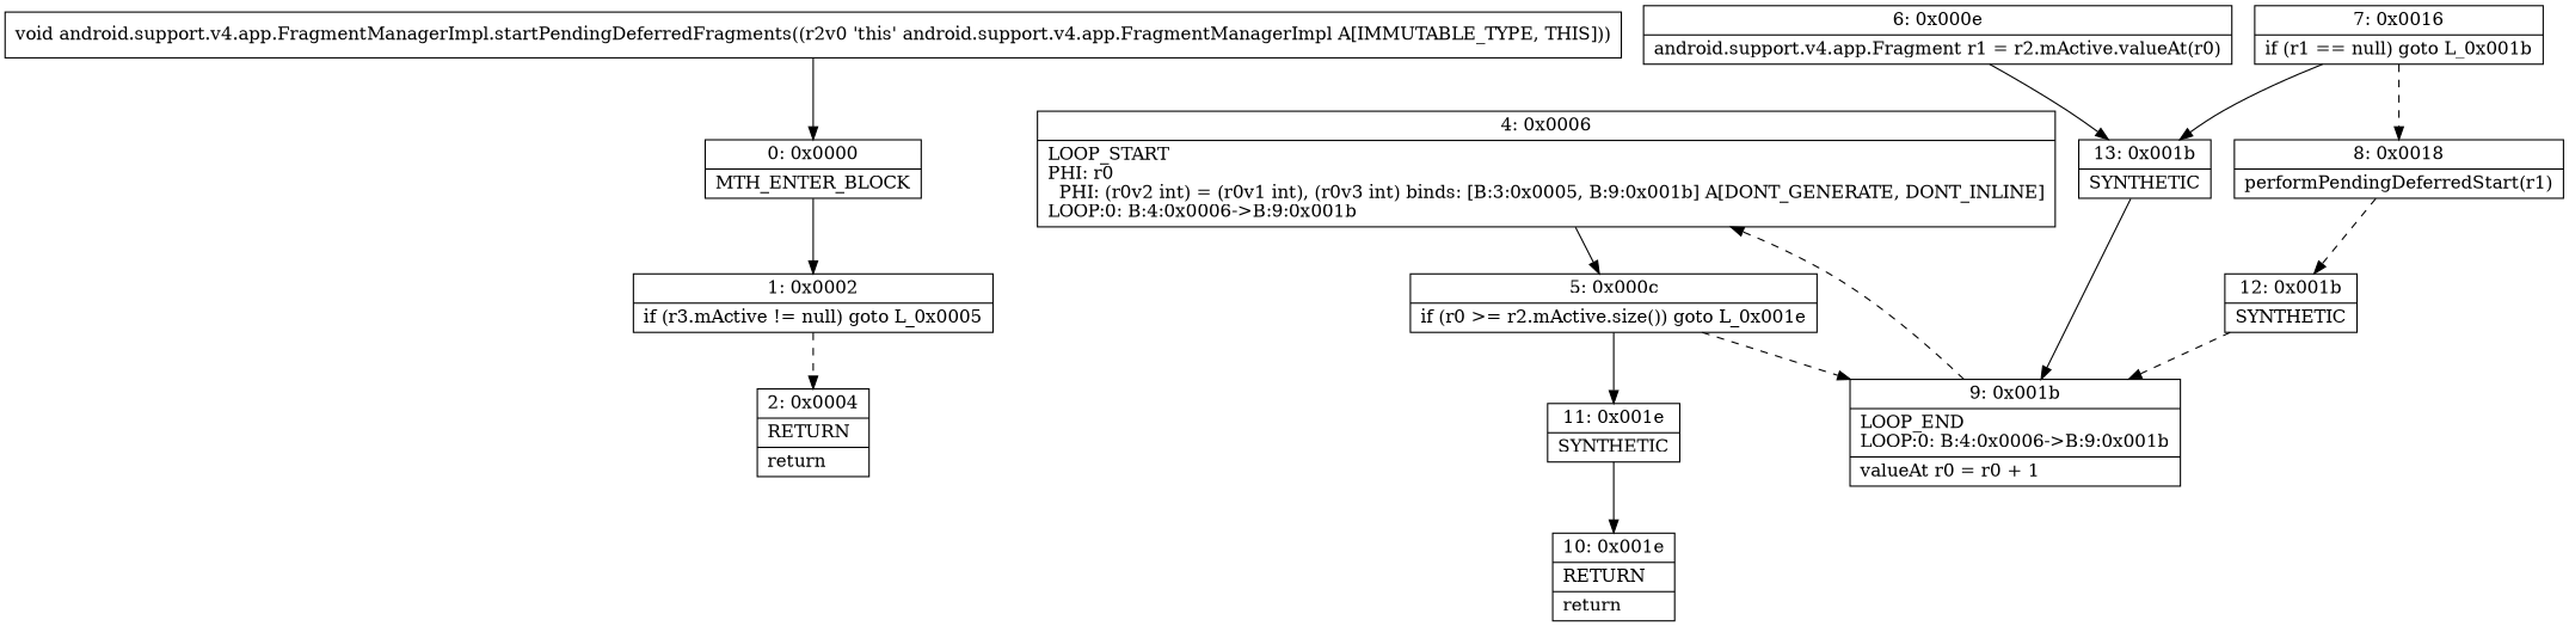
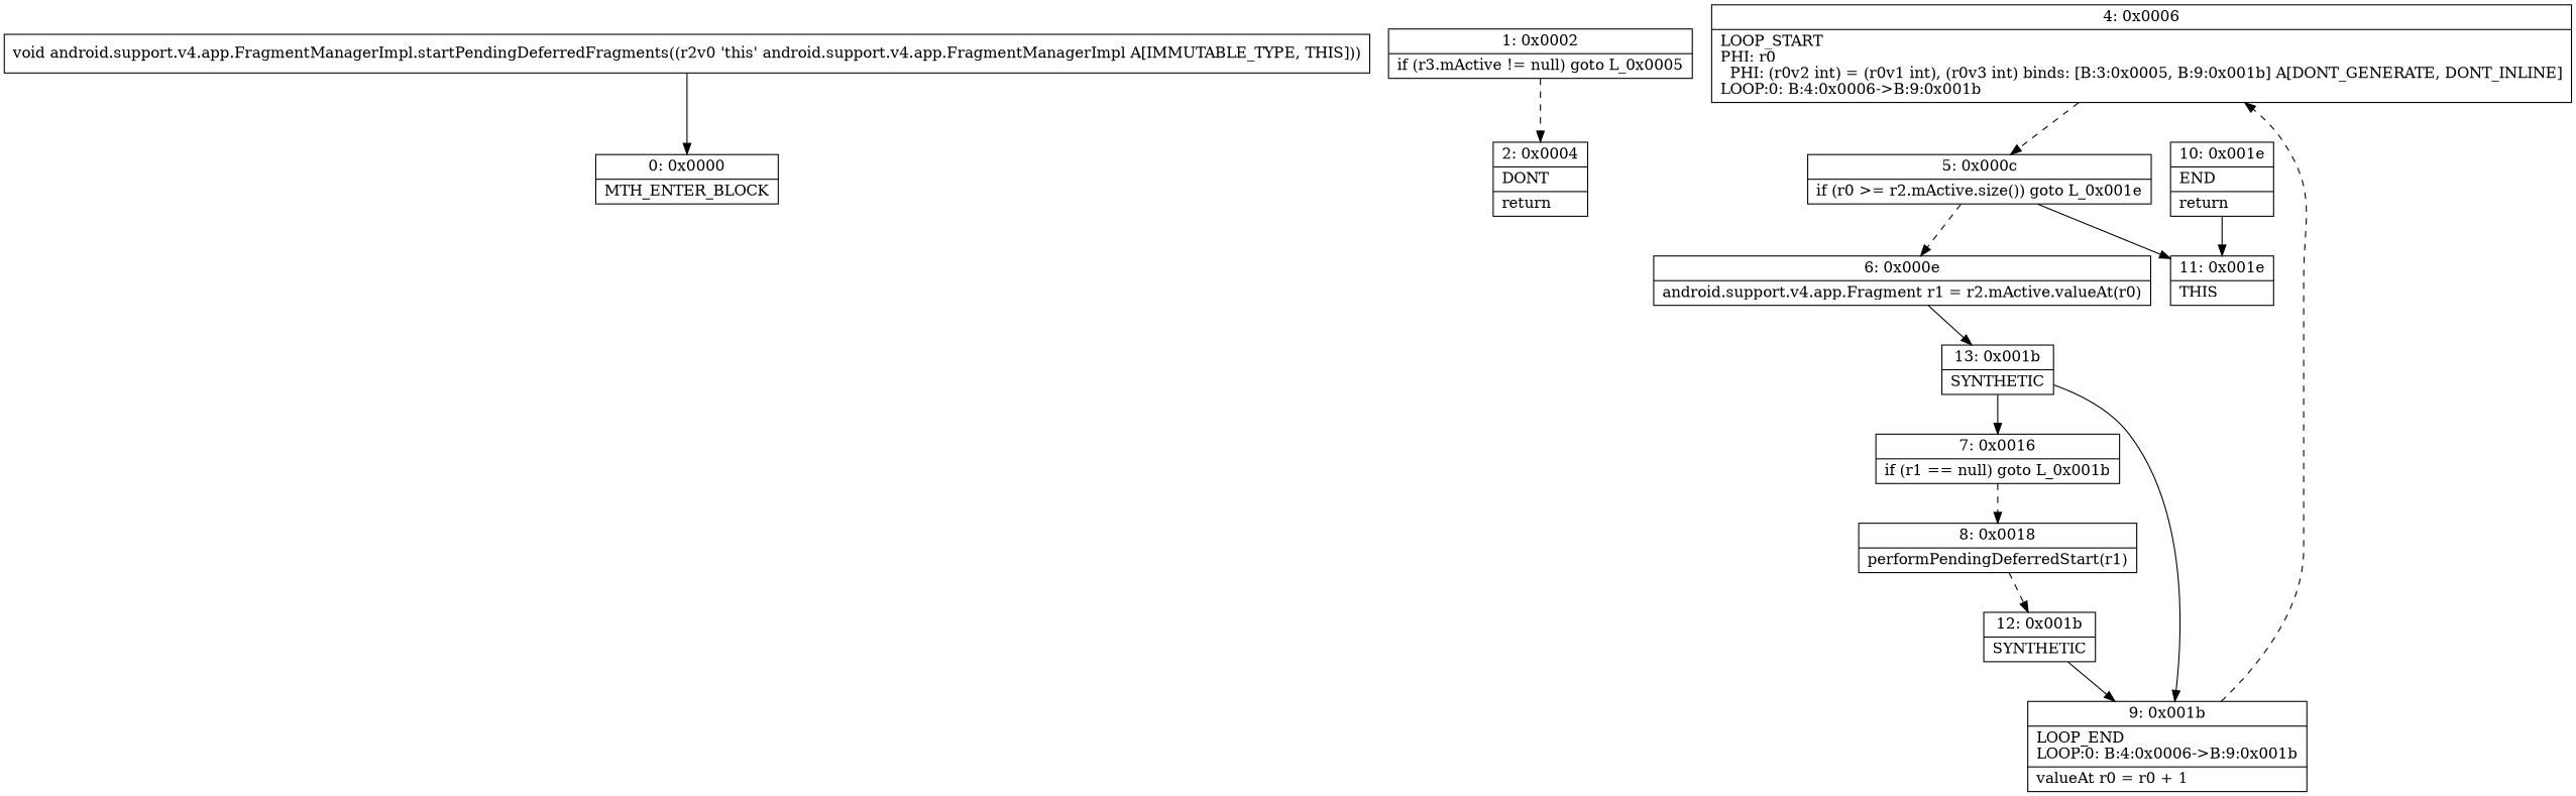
  digraph {
    node [shape=record]
    n1 [label="{0\:\ 0x0000|MTH_ENTER_BLOCK\l}"]
    n2 [label="{1\:\ 0x0002|if (r3.mActive != null) goto L_0x0005\l}"]
-   n3 [label="{2\:\ 0x0004|RETURN\l|return\l}"]
+   n3 [label="{2\:\ 0x0004|DONT\l|return\l}"]
    n4 [label="{4\:\ 0x0006|LOOP_START\lPHI: r0 \l  PHI: (r0v2 int) = (r0v1 int), (r0v3 int) binds: [B:3:0x0005, B:9:0x001b] A[DONT_GENERATE, DONT_INLINE]\lLOOP:0: B:4:0x0006\-\>B:9:0x001b\l}"]
    n5 [label="{5\:\ 0x000c|if (r0 \>= r2.mActive.size()) goto L_0x001e\l}"]
    n6 [label="{6\:\ 0x000e|android.support.v4.app.Fragment r1 = r2.mActive.valueAt(r0)\l}"]
-   n7 [label="{11\:\ 0x001e|SYNTHETIC\l}"]
+   n7 [label="{11\:\ 0x001e|THIS\l}"]
    n8 [label="{13\:\ 0x001b|SYNTHETIC\l}"]
-   n9 [label="{10\:\ 0x001e|RETURN\l|return\l}"]
+   n9 [label="{10\:\ 0x001e|END\l|return\l}"]
    n10 [label="{7\:\ 0x0016|if (r1 == null) goto L_0x001b\l}"]
    n11 [label="{8\:\ 0x0018|performPendingDeferredStart(r1)\l}"]
    n12 [label="{12\:\ 0x001b|SYNTHETIC\l}"]
    n13 [label="{9\:\ 0x001b|LOOP_END\lLOOP:0: B:4:0x0006\-\>B:9:0x001b\l|valueAt r0 = r0 + 1\l}"]
    n14 [label="{void android.support.v4.app.FragmentManagerImpl.startPendingDeferredFragments((r2v0 'this' android.support.v4.app.FragmentManagerImpl A[IMMUTABLE_TYPE, THIS])) }"]
-   n1 -> n2
    n2 -> n3 [style=dashed]
-   n4 -> n5
-   n5 -> n13 [style=dashed]
+   n4 -> n5 [style=dashed]
+   n5 -> n6 [style=dashed]
    n5 -> n7
    n6 -> n8
-   n7 -> n9
+   n9 -> n7
    n8 -> n13
-   n10 -> n8
+   n8 -> n10
    n10 -> n11 [style=dashed]
    n11 -> n12 [style=dashed]
-   n12 -> n13 [style=dashed]
+   n12 -> n13
    n13 -> n4 [style=dashed]
    n14 -> n1
  }
